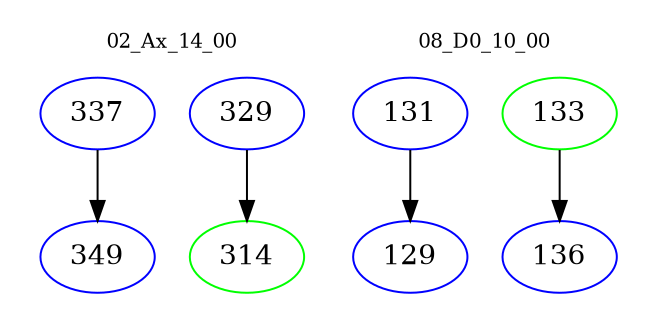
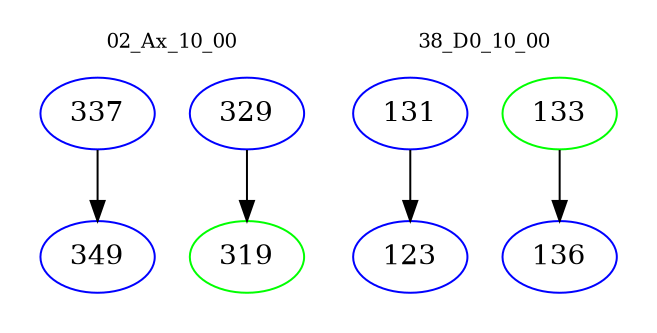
  digraph {
    node [color=blue]
    edge [color=black]
    n1 [label=329]
-   n2 [color=green label=314]
+   n2 [color=green label=319]
    n3 [label=337]
    n4 [label=349]
    n5 [color=green label=133]
    n6 [label=136]
    n7 [label=131]
-   n8 [label=129]
+   n8 [label=123]
    subgraph cluster_1 {
      color=white
      fontsize=10
-     label="02_Ax_14_00"
+     label="02_Ax_10_00"
      n1
      n2
      n3
      n4
    }
    subgraph cluster_2 {
      color=white
      fontsize=10
-     label="08_D0_10_00"
+     label="38_D0_10_00"
      n5
      n6
      n7
      n8
    }
    n1 -> n2
    n3 -> n4
    n5 -> n6
    n7 -> n8
  }
